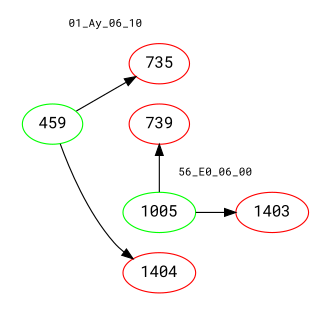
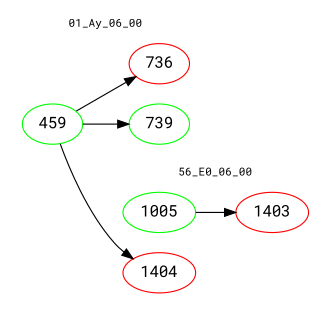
  digraph {
    fontname="Roboto Mono"
    rankdir=LR
    node [color=red fontname="Roboto Mono"]
    edge [color=black fontname="Roboto Mono"]
    n1 [color=green label=459]
-   n2 [label=739]
-   n3 [label=735]
+   n2 [color=green label=739]
+   n3 [label=736]
    n4 [color=green label=1005]
    n5 [label=1403]
    n6 [label=1404]
    subgraph cluster_1 {
      color=white
      fontsize=10
-     label="01_Ay_06_10"
+     label="01_Ay_06_00"
      n1
      n2
      n3
    }
    subgraph cluster_2 {
      color=white
      fontsize=10
      label="56_E0_06_00"
      n4
      n5
      n6
    }
-   n4 -> n2
+   n1 -> n2
    n1 -> n3
    n1 -> n6
    n4 -> n5
  }
